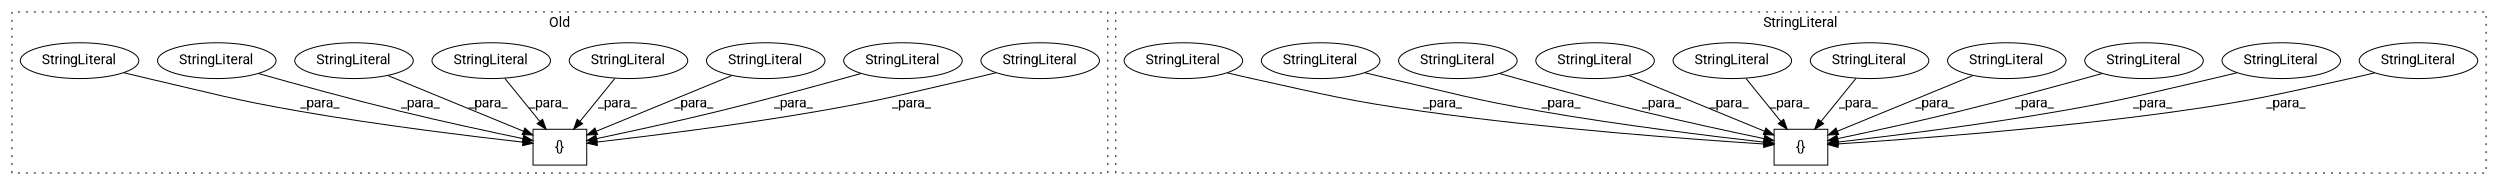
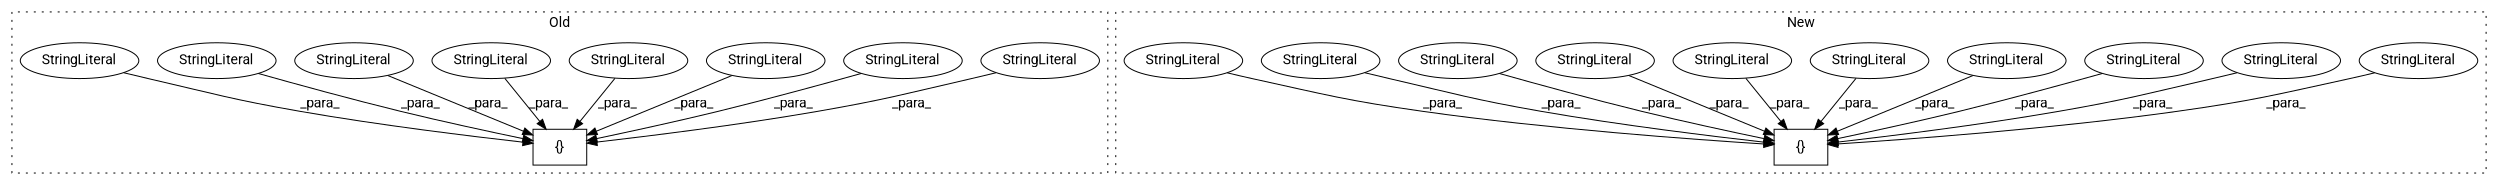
  digraph {
    fontname=Roboto
    node [a=45 l=17 s=867 shape=ellipse fontname=Roboto]
    edge [fontname=Roboto]
    n1 [a=4 l="1,1" label="{}" s="866,1051" shape=box]
    n2 [l=15 label=StringLiteral s=1036]
    n3 [l=22 label=StringLiteral s=899]
    n4 [l=14 label=StringLiteral s=940]
    n5 [l=15 label=StringLiteral s=883]
    n6 [label=StringLiteral s=922]
    n7 [l=15 label=StringLiteral]
    n8 [label=StringLiteral s=993]
    n9 [l=23 label=StringLiteral s=969]
    n10 [a=4 l="1,1" label="{}" s="866,1077" shape=box]
    n11 [label=StringLiteral s=885]
    n12 [l=15 label=StringLiteral s=971]
    n13 [l=18 label=StringLiteral s=928]
    n14 [l=26 label=StringLiteral s=1033]
    n15 [l=24 label=StringLiteral s=903]
    n16 [l=25 label=StringLiteral s=987]
    n17 [label=StringLiteral s=1060]
    n18 [l=19 label=StringLiteral s=1013]
    n19 [label=StringLiteral]
    n20 [l=23 label=StringLiteral s=947]
    subgraph cluster_1 {
      label=Old
      style=dotted
      n1
      n2
      n3
      n4
      n5
      n6
      n7
      n8
      n9
    }
    subgraph cluster_2 {
-     label=StringLiteral
+     label=New
      style=dotted
      n10
      n11
      n12
      n13
      n14
      n15
      n16
      n17
      n18
      n19
      n20
    }
    n2 -> n1 [label=_para_]
    n3 -> n1 [label=_para_]
    n4 -> n1 [label=_para_]
    n5 -> n1 [label=_para_]
    n6 -> n1 [label=_para_]
    n7 -> n1 [label=_para_]
    n8 -> n1 [label=_para_]
    n9 -> n1 [label=_para_]
    n11 -> n10 [label=_para_]
    n12 -> n10 [label=_para_]
    n13 -> n10 [label=_para_]
    n14 -> n10 [label=_para_]
    n15 -> n10 [label=_para_]
    n16 -> n10 [label=_para_]
    n17 -> n10 [label=_para_]
    n18 -> n10 [label=_para_]
    n19 -> n10 [label=_para_]
    n20 -> n10 [label=_para_]
  }
